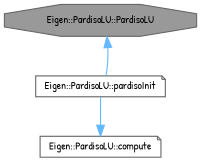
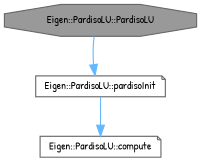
  digraph {
    fontname="Patrick Hand"
    rankdir=TB
    node [color=grey40 fillcolor=white fontname="Patrick Hand" fontsize=10 shape=note style=filled]
    edge [color=steelblue1 fontname="Patrick Hand" fontsize=10 labelfontname=Helvetica labelfontsize=10 style=solid]
    n1 [color=gray40 fillcolor=grey60 fontcolor=black height=0.2 label="Eigen::PardisoLU::PardisoLU" shape=octagon width=0.4]
    n2 [height=0.2 label="Eigen::PardisoLU::pardisoInit" width=0.4]
    n3 [height=0.2 label="Eigen::PardisoLU::compute" width=0.4]
-   n2 -> n1
+   n1 -> n2
    n2 -> n3
  }
